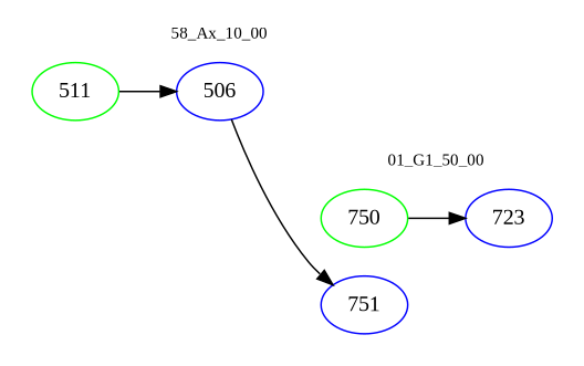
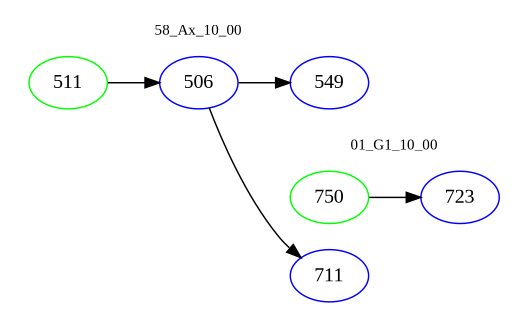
  digraph {
    fontname="Liberation Serif"
    rankdir=LR
    node [color=blue fontname="Liberation Serif"]
    edge [color=black fontname="Liberation Serif"]
    n1 [color=green label=511]
    n2 [label=506]
+   n3 [label=549]
    n4 [color=green label=750]
    n5 [label=723]
-   n6 [label=751]
+   n6 [label=711]
    subgraph cluster_1 {
      color=white
      fontsize=10
      label="58_Ax_10_00"
      n1
      n2
+     n3
    }
    subgraph cluster_2 {
      color=white
      fontsize=10
-     label="01_G1_50_00"
+     label="01_G1_10_00"
      n4
      n5
      n6
    }
    n1 -> n2
+   n2 -> n3
    n2 -> n6
    n4 -> n5
  }
